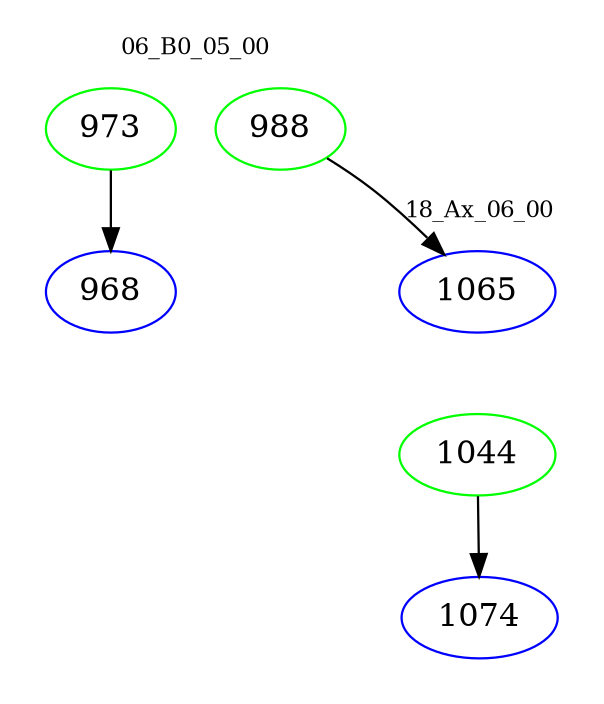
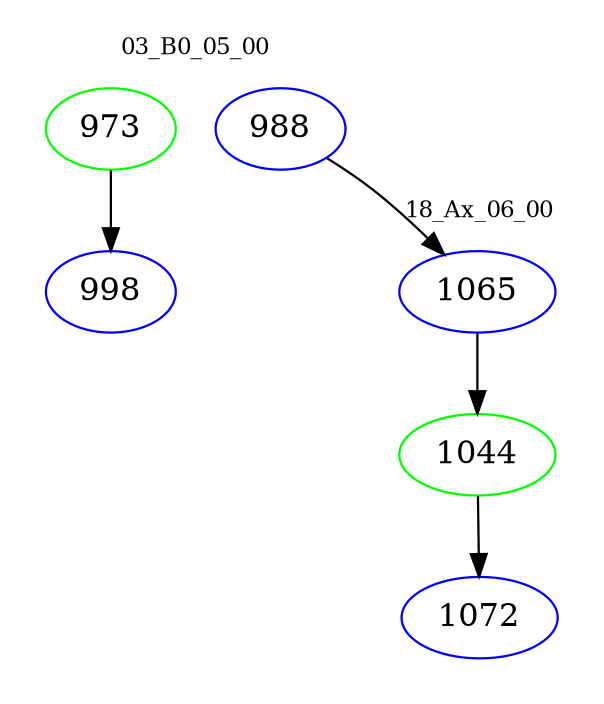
  digraph {
    node [color=blue]
    edge [color=black]
    n1 [label=1065]
    n2 [color=green label=1044]
-   n3 [label=1074]
-   n4 [color=green label=988]
+   n3 [label=1072]
+   n4 [label=988]
    n5 [color=green label=973]
-   n6 [label=968]
+   n6 [label=998]
    subgraph cluster_1 {
      color=white
      fontsize=10
      label="18_Ax_06_00"
      n1
      n2
      n3
    }
    subgraph cluster_2 {
      color=white
      fontsize=10
-     label="06_B0_05_00"
+     label="03_B0_05_00"
      n4
      n5
      n6
    }
+   n1 -> n2
    n2 -> n3
    n4 -> n1
    n5 -> n6
  }
